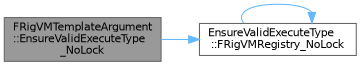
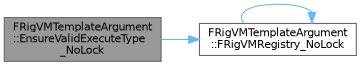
  digraph {
    rankdir=LR
    node [fontname=Helvetica fontsize=10 shape=box style=filled]
    edge [color=steelblue1 fontname=Helvetica fontsize=10 labelfontname=Helvetica labelfontsize=10 style=solid]
    n1 [color=gray40 fillcolor=grey60 fontcolor=black height=0.2 label="FRigVMTemplateArgument\l::EnsureValidExecuteType\l_NoLock" width=0.4]
-   n2 [color=grey40 fillcolor=white height=0.2 label="EnsureValidExecuteType\l::FRigVMRegistry_NoLock" width=0.4]
+   n2 [color=grey40 fillcolor=white height=0.2 label="FRigVMTemplateArgument\l::FRigVMRegistry_NoLock" width=0.4]
    n1 -> n2
    n2 -> n2
  }
